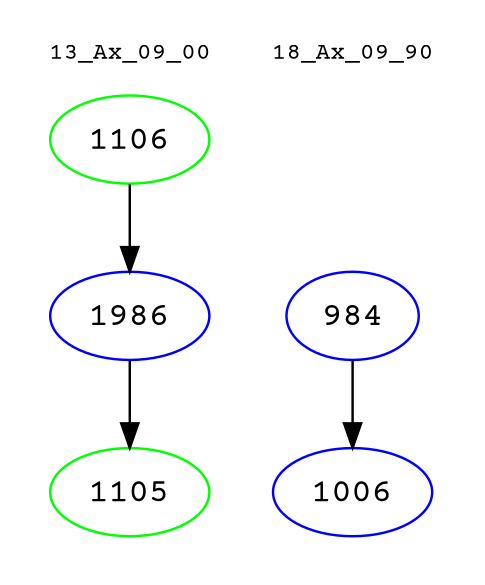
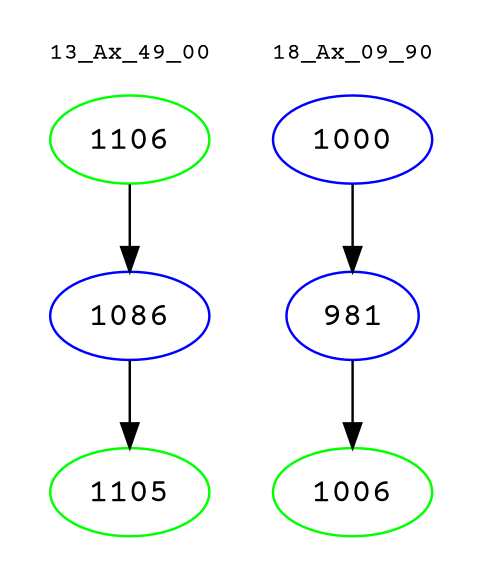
  digraph {
    fontname="Courier Prime"
    node [color=green fontname="Courier Prime"]
    edge [color=black fontname="Courier Prime"]
    n1 [label=1106]
-   n2 [color=blue label=1986]
+   n2 [color=blue label=1086]
    n3 [label=1105]
-   n5 [color=blue label=984]
-   n6 [color=blue label=1006]
+   n4 [color=blue label=1000]
+   n5 [color=blue label=981]
+   n6 [label=1006]
    subgraph cluster_1 {
      color=white
      fontsize=10
-     label="13_Ax_09_00"
+     label="13_Ax_49_00"
      n1
      n2
      n3
    }
    subgraph cluster_2 {
      color=white
      fontsize=10
      label="18_Ax_09_90"
+     n4
      n5
      n6
    }
    n1 -> n2
    n2 -> n3
+   n4 -> n5
    n5 -> n6
  }
